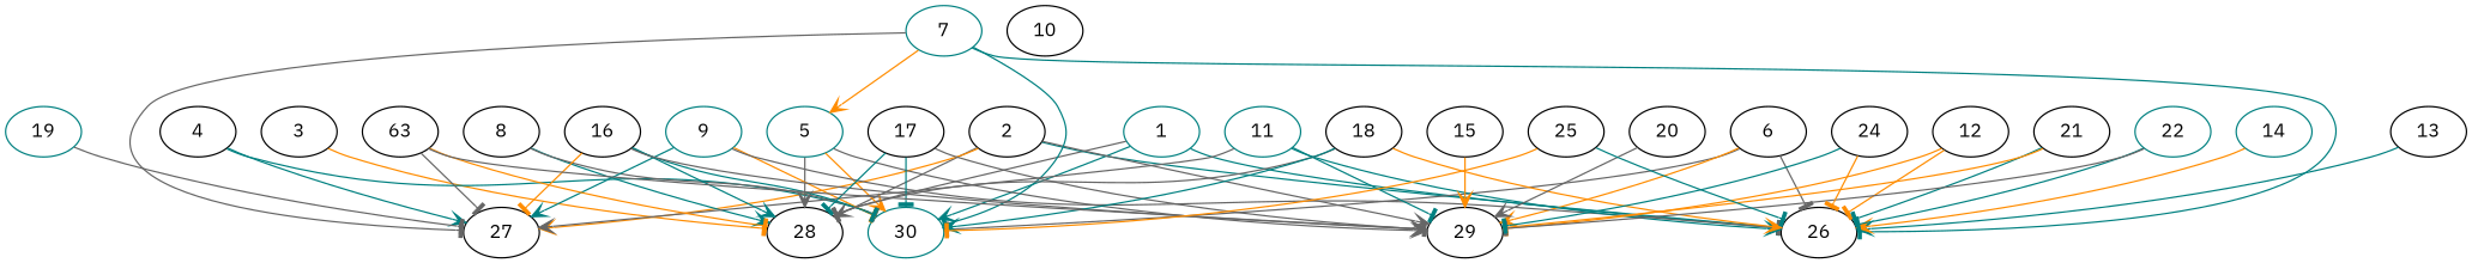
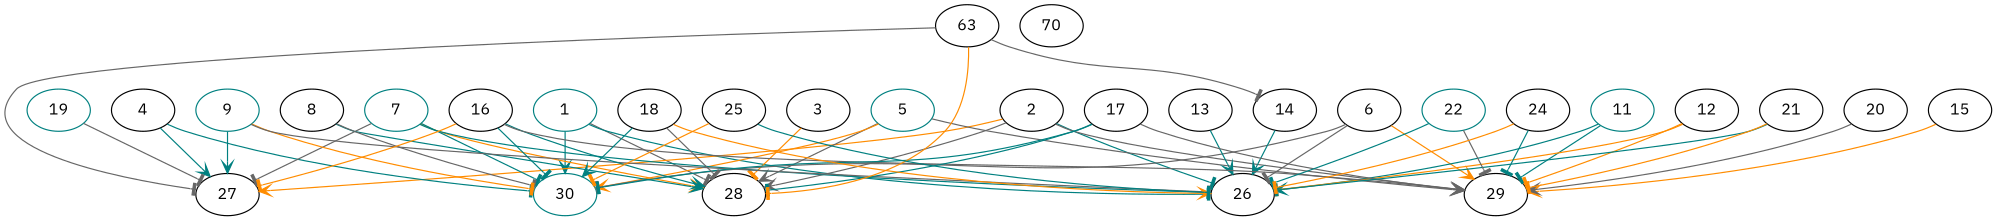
  digraph {
    fontname="IBM Plex Sans"
    node [alpha=0.07 color=black fontname="IBM Plex Sans"]
    edge [arrowhead=tee color=teal fontname="IBM Plex Sans"]
    1 [color=teal expect_size=43906048]
    28 [expect_size=43162624]
    30 [alpha=0.13 color=teal expect_size=30804992]
    26 [alpha=0.20 expect_size=16427008]
    2 [alpha=0.10 expect_size=50568192]
    27 [alpha=0.09 expect_size=46900224]
    29 [alpha=0.06 expect_size=41742336]
    3 [alpha=0.11 expect_size=42217472]
    4 [expect_size=9008128]
    5 [alpha=0.03 color=teal expect_size=19706880]
    6 [alpha=0.04 expect_size=26602496]
    7 [alpha=0.20 color=teal expect_size=47632384]
    8 [alpha=0.17 expect_size=27846656]
    9 [alpha=0.14 color=teal expect_size=52308992]
-   10 [alpha=0.11 expect_size=25164800]
+   10 [alpha=0.11 expect_size=25164800 label=70]
    11 [color=teal expect_size=29019136]
    12 [expect_size=46667776]
    13 [alpha=0.04 expect_size=21911552]
-   14 [alpha=0.09 color=teal expect_size=47310848]
+   14 [alpha=0.09 expect_size=47310848]
    15 [alpha=0.05 expect_size=15998976]
    16 [alpha=0.13 expect_size=22873088]
    17 [alpha=0.18 expect_size=33413120]
    18 [alpha=0.19 expect_size=32416768]
    19 [alpha=0.15 color=teal expect_size=24499200]
    20 [alpha=0.18 expect_size=10208256]
    21 [alpha=0.18 expect_size=36538368]
    22 [alpha=0.16 color=teal expect_size=5863424]
    n28 [alpha=0.11 expect_size=22001664 label=63]
    24 [alpha=0.06 expect_size=31202304]
    25 [alpha=0.08 expect_size=51857408]
    1 -> 28 [color=gray40]
    1 -> 30 [arrowhead=vee]
    1 -> 26
    2 -> 28 [arrowhead=vee color=gray40]
    2 -> 26
    2 -> 27 [arrowhead=vee color=darkorange]
    2 -> 29 [arrowhead=vee color=gray40]
    3 -> 28 [color=darkorange]
    4 -> 30
    4 -> 27 [arrowhead=vee]
    5 -> 28 [arrowhead=vee color=gray40]
    5 -> 30 [arrowhead=vee color=darkorange]
    5 -> 29 [arrowhead=vee color=gray40]
    6 -> 30 [color=gray40]
    6 -> 26 [color=gray40]
    6 -> 29 [arrowhead=vee color=darkorange]
-   7 -> 5 [arrowhead=vee color=darkorange]
+   7 -> 28 [arrowhead=vee color=darkorange]
    7 -> 30
    7 -> 26
    7 -> 27 [color=gray40]
    8 -> 28 [arrowhead=vee]
    8 -> 30 [color=gray40]
    9 -> 30 [color=darkorange]
    9 -> 26 [color=gray40]
    9 -> 27 [arrowhead=vee]
    11 -> 26 [arrowhead=vee]
-   11 -> 27 [arrowhead=vee color=gray40]
    11 -> 29
    12 -> 26 [color=darkorange]
    12 -> 29 [color=darkorange]
    13 -> 26 [arrowhead=vee]
-   14 -> 26 [arrowhead=vee color=darkorange]
+   14 -> 26 [arrowhead=vee]
    15 -> 29 [arrowhead=vee color=darkorange]
    16 -> 28 [arrowhead=vee]
    16 -> 30
    16 -> 27 [color=darkorange]
    16 -> 29 [arrowhead=vee color=gray40]
    17 -> 28
    17 -> 30
    17 -> 29 [arrowhead=vee color=gray40]
    18 -> 28 [color=gray40]
    18 -> 30 [arrowhead=vee]
    18 -> 26 [arrowhead=vee color=darkorange]
    19 -> 27 [color=gray40]
    20 -> 29 [arrowhead=vee color=gray40]
    21 -> 26
    21 -> 29 [color=darkorange]
    22 -> 26
    22 -> 29 [color=gray40]
    n28 -> 28 [color=darkorange]
    n28 -> 27 [color=gray40]
-   n28 -> 29 [color=gray40]
+   n28 -> 14 [color=gray40]
    24 -> 26 [color=darkorange]
    24 -> 29
    25 -> 30 [color=darkorange]
    25 -> 26
  }
